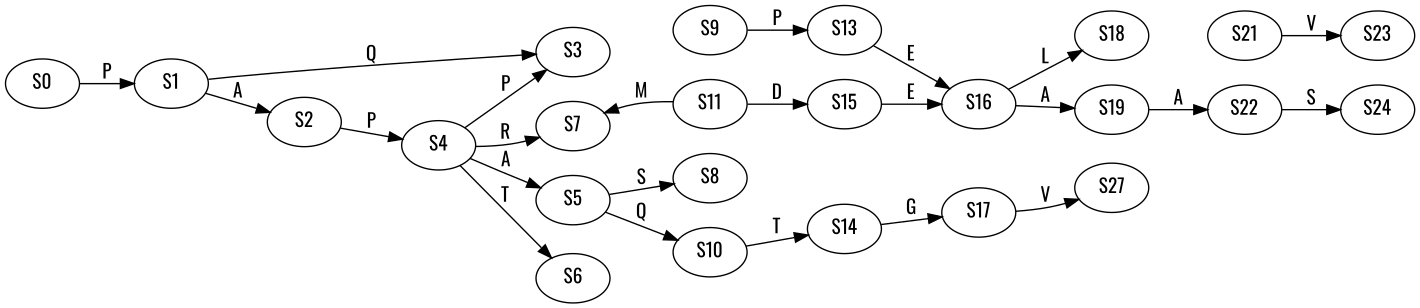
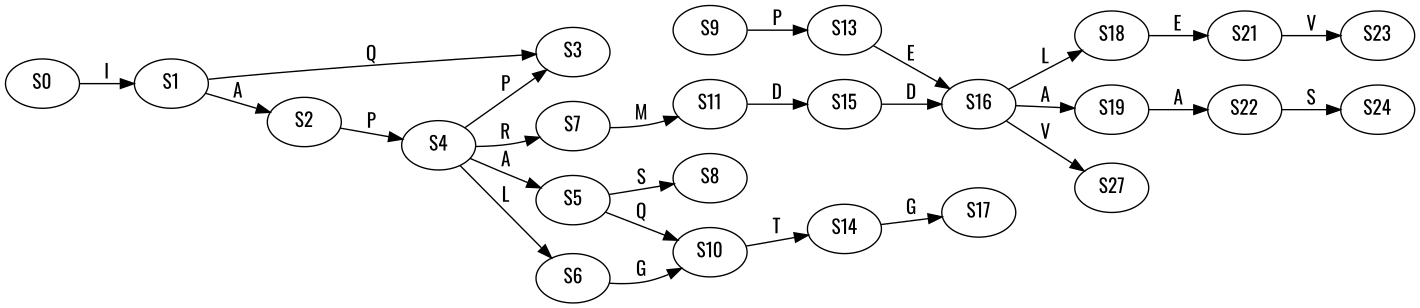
  strict digraph {
    fontname=Oswald
    rankdir=LR
    node [fontname=Oswald]
    edge [fontname=Oswald]
    S0
    S1
    S2
    S3
    S4
    S5
    S6
    S7
    S8
    S10
    S11
    S9
    S13
    S14
    S15
    S16
    S17
    S18
    S19
    n20 [label=S27]
    S21
    S22
    S23
    S24
-   S0 -> S1 [label=P]
+   S0 -> S1 [label=I]
    S1 -> S2 [label=A]
    S1 -> S3 [label=Q]
    S2 -> S4 [label=P]
    S4 -> S3 [label=P]
    S4 -> S5 [label=A]
-   S4 -> S6 [label=T]
+   S4 -> S6 [label=L]
    S4 -> S7 [label=R]
    S5 -> S8 [label=S]
    S5 -> S10 [label=Q]
-   S11 -> S7 [label=M]
+   S6 -> S10 [label=G]
+   S7 -> S11 [label=M]
    S10 -> S14 [label=T]
    S11 -> S15 [label=D]
    S9 -> S13 [label=P]
    S13 -> S16 [label=E]
    S14 -> S17 [label=G]
-   S15 -> S16 [label=E]
+   S15 -> S16 [label=D]
    S16 -> S18 [label=L]
    S16 -> S19 [label=A]
-   S17 -> n20 [label=V]
+   S16 -> n20 [label=V]
+   S18 -> S21 [label=E]
    S19 -> S22 [label=A]
    S21 -> S23 [label=V]
    S22 -> S24 [label=S]
  }
